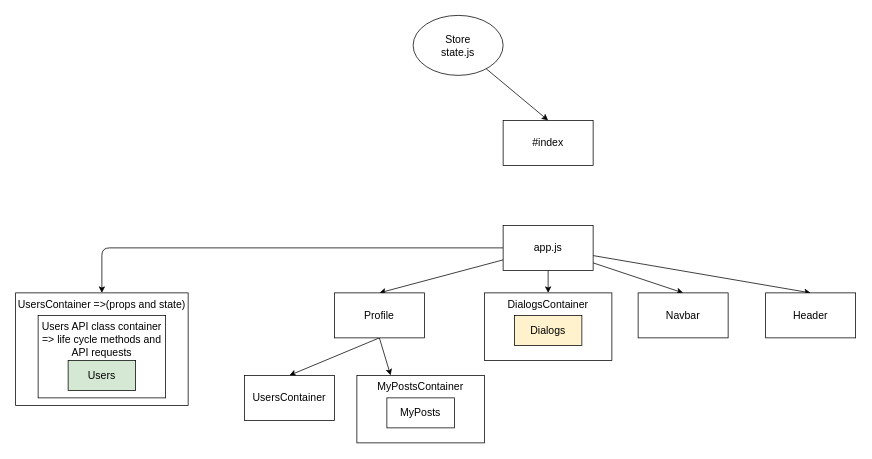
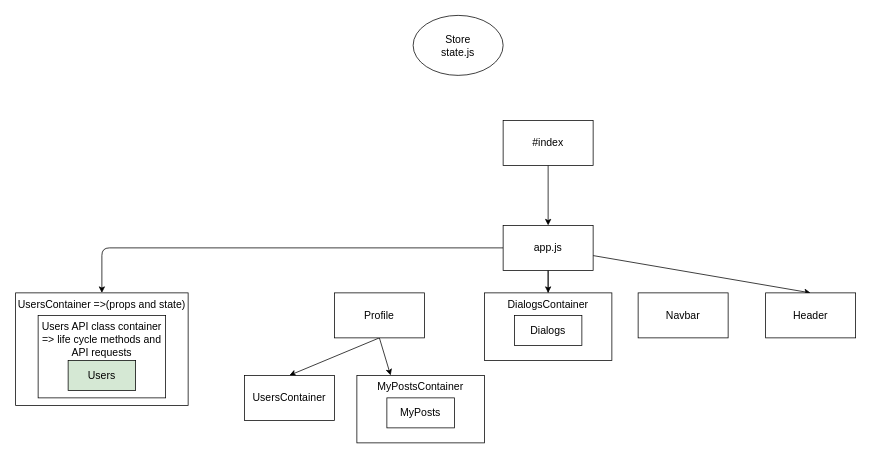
  <mxCell id="0" />
  <mxCell id="1" parent="0" />
+ <mxCell id="2" value="" style="edgeStyle=none;html=1;fontSize=14;" parent="1" source="3" target="9" edge="1"><mxGeometry relative="1" as="geometry" /></mxCell>
  <mxCell id="3" value="#index" style="rounded=0;whiteSpace=wrap;html=1;gradientColor=none;fontSize=14;" parent="1" vertex="1"><mxGeometry x="670" y="160" width="120" height="60" as="geometry" /></mxCell>
- <mxCell id="4" value="" style="edgeStyle=none;html=1;fontSize=14;entryX=0.5;entryY=0;entryDx=0;entryDy=0;" parent="1" source="9" target="12" edge="1"><mxGeometry relative="1" as="geometry" /></mxCell>
+ <mxCell id="4" value="" style="edgeStyle=none;html=1;fontSize=14;" parent="1" source="9" target="15" edge="1"><mxGeometry relative="1" as="geometry" /></mxCell>
  <mxCell id="5" value="" style="edgeStyle=none;html=1;fontSize=14;" parent="1" source="9" target="13" edge="1"><mxGeometry relative="1" as="geometry" /></mxCell>
- <mxCell id="6" value="" style="edgeStyle=none;html=1;entryX=0.5;entryY=0;entryDx=0;entryDy=0;" parent="1" source="9" target="20" edge="1"><mxGeometry relative="1" as="geometry" /></mxCell>
  <mxCell id="7" value="" style="edgeStyle=none;html=1;entryX=0.5;entryY=0;entryDx=0;entryDy=0;" parent="1" source="9" target="21" edge="1"><mxGeometry relative="1" as="geometry" /></mxCell>
  <mxCell id="8" value="" style="edgeStyle=none;html=1;entryX=0.5;entryY=0;entryDx=0;entryDy=0;" parent="1" source="9" edge="1" target="22"><mxGeometry relative="1" as="geometry"><mxPoint x="210" y="390" as="targetPoint" /><Array as="points"><mxPoint x="135" y="330" /></Array></mxGeometry></mxCell>
  <mxCell id="9" value="app.js&lt;br style=&quot;font-size: 14px;&quot;&gt;" style="whiteSpace=wrap;html=1;rounded=0;gradientColor=none;fontSize=14;" parent="1" vertex="1"><mxGeometry x="670" y="300" width="120" height="60" as="geometry" /></mxCell>
  <mxCell id="10" style="edgeStyle=none;html=1;entryX=0.5;entryY=0;entryDx=0;entryDy=0;exitX=0.5;exitY=1;exitDx=0;exitDy=0;fontSize=14;" parent="1" source="12" target="14" edge="1"><mxGeometry relative="1" as="geometry" /></mxCell>
  <mxCell id="11" value="" style="edgeStyle=none;html=1;exitX=0.5;exitY=1;exitDx=0;exitDy=0;entryX=0.25;entryY=0;entryDx=0;entryDy=0;fontSize=14;" parent="1" source="12" edge="1"><mxGeometry relative="1" as="geometry"><mxPoint x="520" y="500" as="targetPoint" /></mxGeometry></mxCell>
  <mxCell id="12" value="Profile" style="whiteSpace=wrap;html=1;rounded=0;gradientColor=none;fontSize=14;" parent="1" vertex="1"><mxGeometry x="445" y="390" width="120" height="60" as="geometry" /></mxCell>
  <mxCell id="13" value="DialogsContainer" style="whiteSpace=wrap;html=1;rounded=0;gradientColor=none;verticalAlign=top;fontSize=14;" parent="1" vertex="1"><mxGeometry x="645" y="390" width="170" height="90" as="geometry" /></mxCell>
  <mxCell id="14" value="UsersContainer" style="whiteSpace=wrap;html=1;rounded=0;gradientColor=none;fontSize=14;" parent="1" vertex="1"><mxGeometry x="325" y="500" width="120" height="60" as="geometry" /></mxCell>
- <mxCell id="15" value="Dialogs" style="rounded=0;whiteSpace=wrap;html=1;fontSize=14;fillColor=#fff2cc;" parent="1" vertex="1"><mxGeometry x="685" y="420" width="90" height="40" as="geometry" /></mxCell>
+ <mxCell id="15" value="Dialogs" style="rounded=0;whiteSpace=wrap;html=1;fontSize=14;" parent="1" vertex="1"><mxGeometry x="685" y="420" width="90" height="40" as="geometry" /></mxCell>
  <mxCell id="16" value="MyPostsContainer" style="whiteSpace=wrap;html=1;rounded=0;gradientColor=none;verticalAlign=top;fontSize=14;" parent="1" vertex="1"><mxGeometry x="475" y="500" width="170" height="90" as="geometry" /></mxCell>
  <mxCell id="17" value="MyPosts" style="rounded=0;whiteSpace=wrap;html=1;fontSize=14;" parent="1" vertex="1"><mxGeometry x="515" y="530" width="90" height="40" as="geometry" /></mxCell>
- <mxCell id="18" style="edgeStyle=none;html=1;entryX=0.5;entryY=0;entryDx=0;entryDy=0;fontSize=14;" parent="1" source="19" target="3" edge="1"><mxGeometry relative="1" as="geometry" /></mxCell>
  <mxCell id="19" value="Store&lt;br style=&quot;font-size: 14px;&quot;&gt;state.js" style="ellipse;whiteSpace=wrap;html=1;fontSize=14;" parent="1" vertex="1"><mxGeometry x="550" y="20" width="120" height="80" as="geometry" /></mxCell>
  <mxCell id="20" value="Navbar" style="whiteSpace=wrap;html=1;fontSize=14;rounded=0;gradientColor=none;" parent="1" vertex="1"><mxGeometry x="850" y="390" width="120" height="60" as="geometry" /></mxCell>
  <mxCell id="21" value="Header" style="whiteSpace=wrap;html=1;fontSize=14;rounded=0;gradientColor=none;" parent="1" vertex="1"><mxGeometry x="1020" y="390" width="120" height="60" as="geometry" /></mxCell>
  <mxCell id="22" value="UsersContainer =&amp;gt;(props and state)" style="whiteSpace=wrap;html=1;rounded=0;gradientColor=none;verticalAlign=top;fontSize=14;" parent="1" vertex="1"><mxGeometry x="20" y="390" width="230" height="150" as="geometry" /></mxCell>
  <mxCell id="23" value="Users API class container =&amp;gt; life cycle methods and API requests" style="rounded=0;whiteSpace=wrap;html=1;fontSize=14;align=center;verticalAlign=top;" vertex="1" parent="1"><mxGeometry x="50" y="420" width="170" height="110" as="geometry" /></mxCell>
  <mxCell id="24" value="Users" style="rounded=0;whiteSpace=wrap;html=1;fontSize=14;fillColor=#d5e8d4;" parent="1" vertex="1"><mxGeometry x="90" y="480" width="90" height="40" as="geometry" /></mxCell>
